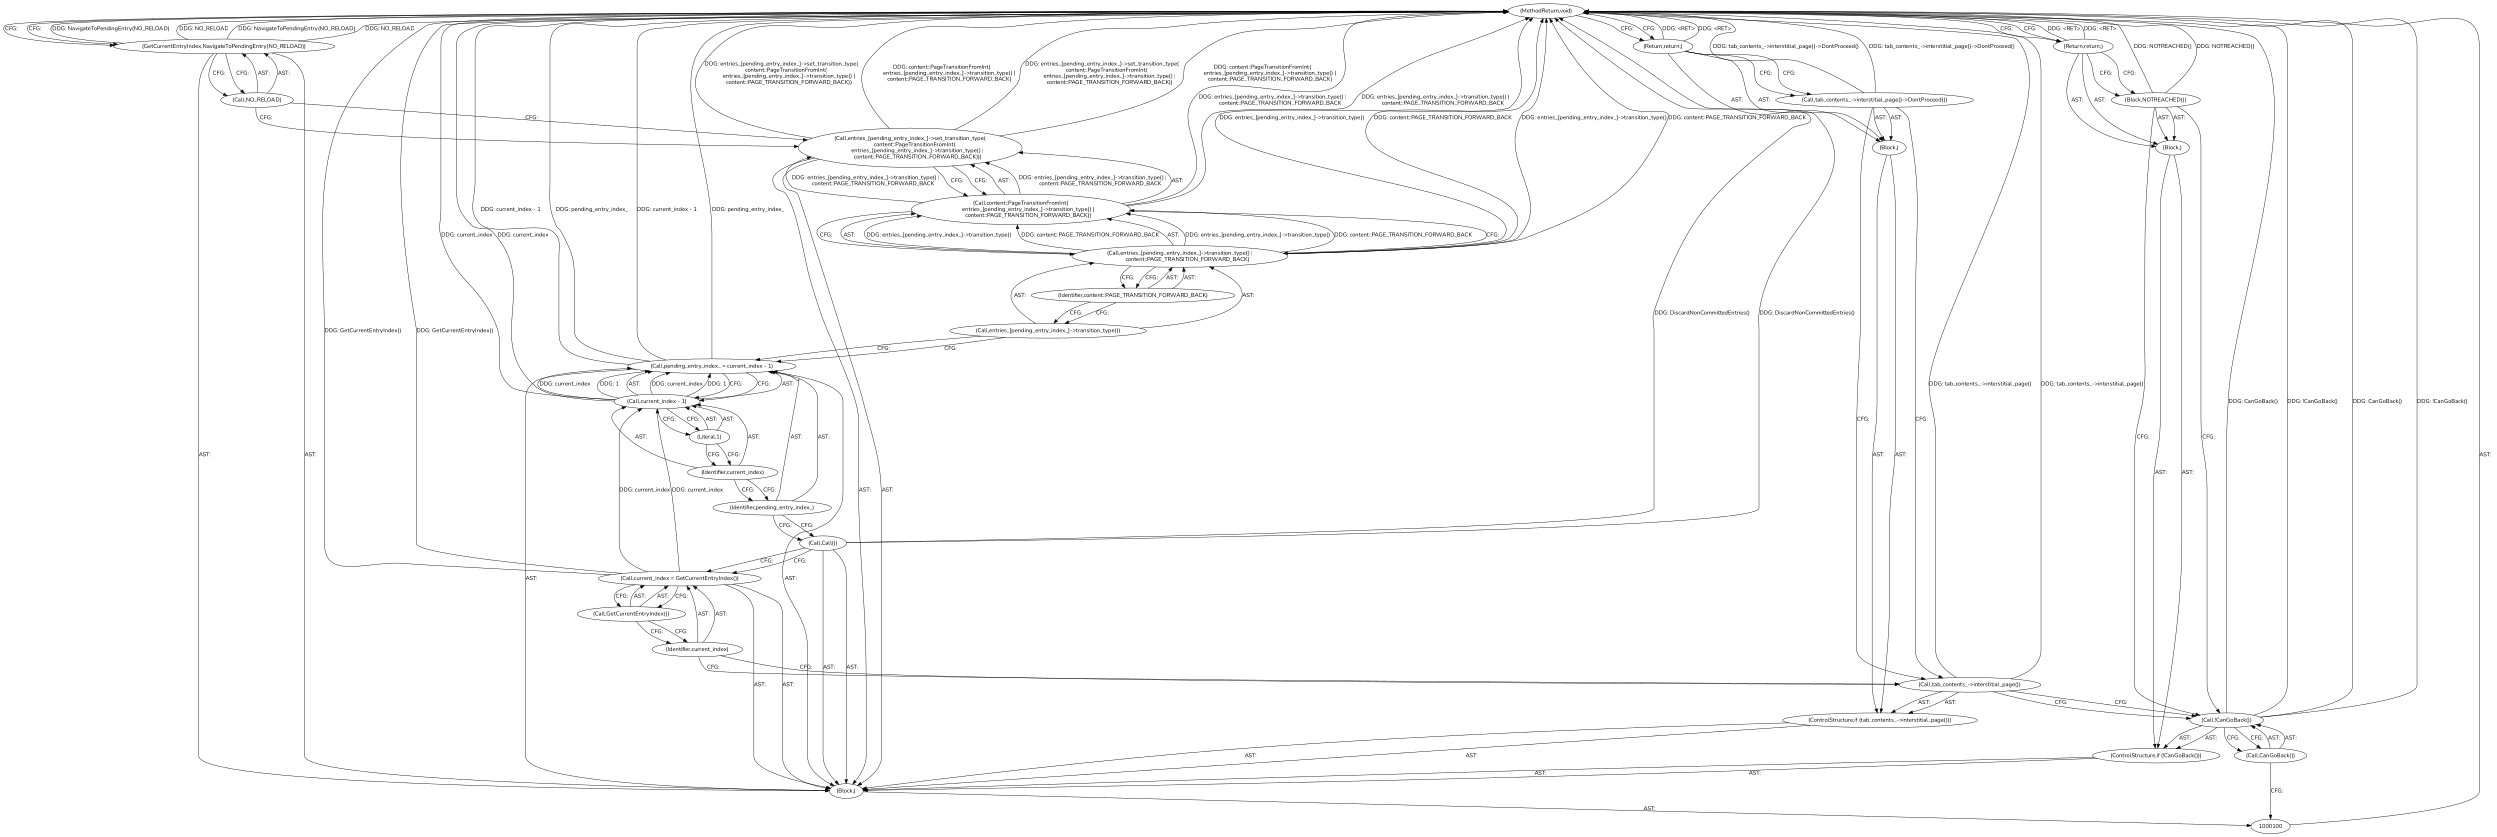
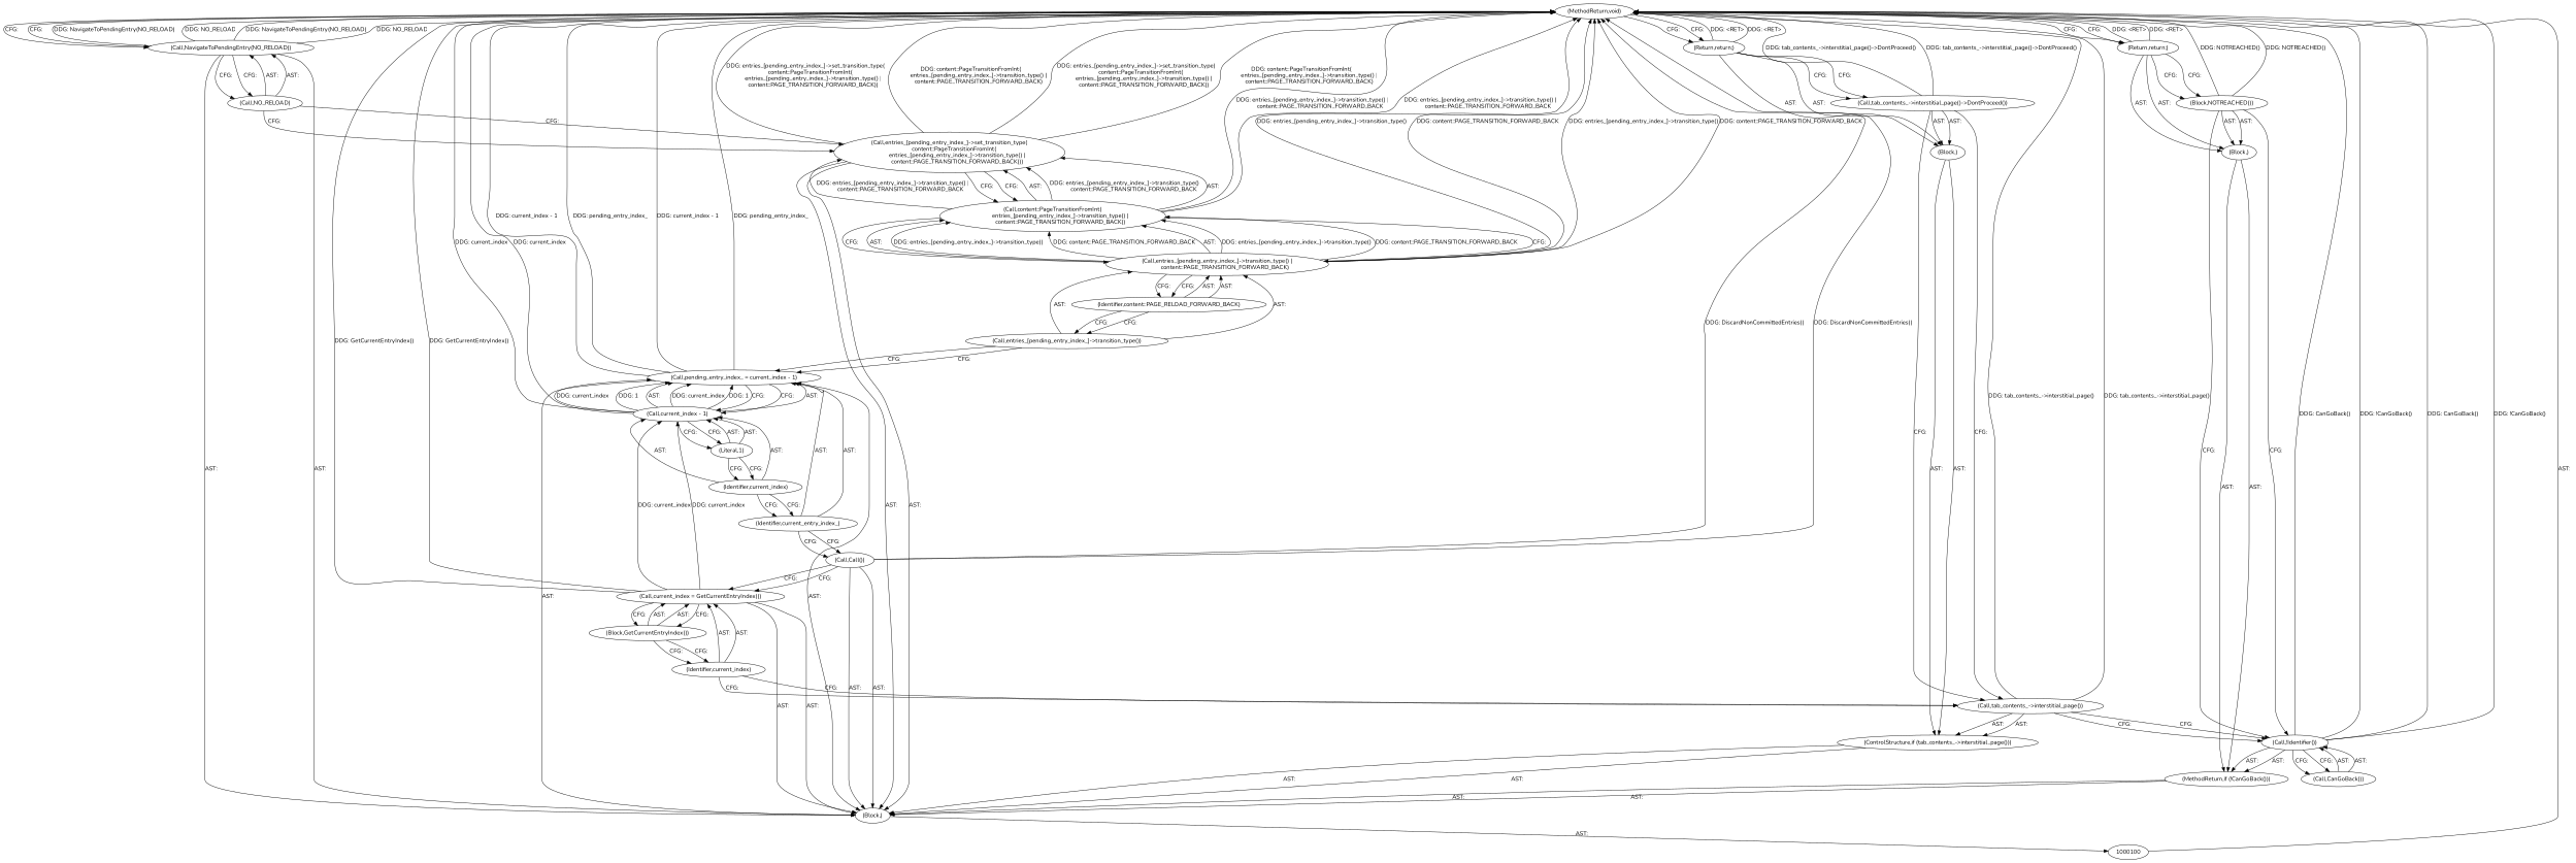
  digraph {
    fontname=Nunito
    node [fontname=Nunito]
    edge [fontname=Nunito]
    n1 [label="(MethodReturn,void)"]
-   n2 [label="(GetCurrentEntryIndex,NavigateToPendingEntry(NO_RELOAD))"]
+   n2 [label="(Call,NavigateToPendingEntry(NO_RELOAD))"]
    n3 [label="(Return,return;)"]
    n4 [label="(Return,return;)"]
    n5 [label="(Block,)"]
    n6 [label="(Call,NO_RELOAD)"]
    n7 [label="(Block,)"]
    n8 [label="(Block,NOTREACHED())"]
    n9 [label="(Block,)"]
    n10 [label="(Call,tab_contents_->interstitial_page()->DontProceed())"]
    1000100
-   n12 [label="(Call,GetCurrentEntryIndex())"]
+   n12 [label="(Block,GetCurrentEntryIndex())"]
    n13 [label="(Call,current_index = GetCurrentEntryIndex())"]
    n14 [label="(Identifier,current_index)"]
    n15 [label="(Call,current_index - 1)"]
    n16 [label="(Call,tab_contents_->interstitial_page())"]
    n17 [label="(Call,pending_entry_index_ = current_index - 1)"]
    n18 [label="(Literal,1)"]
-   n19 [label="(Call,!CanGoBack())"]
+   n19 [label="(Call,!Identifier())"]
    n20 [label="(ControlStructure,if (tab_contents_->interstitial_page()))"]
    n21 [label="(Call,Call())"]
-   n22 [label="(Identifier,pending_entry_index_)"]
+   n22 [label="(Identifier,current_entry_index_)"]
    n23 [label="(Identifier,current_index)"]
    n24 [label="(Call,entries_[pending_entry_index_]->set_transition_type(\n      content::PageTransitionFromInt(\n          entries_[pending_entry_index_]->transition_type() |\n          content::PAGE_TRANSITION_FORWARD_BACK)))"]
    n25 [label="(Call,content::PageTransitionFromInt(\n          entries_[pending_entry_index_]->transition_type() |\n          content::PAGE_TRANSITION_FORWARD_BACK))"]
    n26 [label="(Call,entries_[pending_entry_index_]->transition_type() |\n          content::PAGE_TRANSITION_FORWARD_BACK)"]
-   n27 [label="(Identifier,content::PAGE_TRANSITION_FORWARD_BACK)"]
+   n27 [label="(Identifier,content::PAGE_RELOAD_FORWARD_BACK)"]
    n28 [label="(Call,entries_[pending_entry_index_]->transition_type())"]
-   n29 [label="(ControlStructure,if (!CanGoBack()))"]
+   n29 [label="(MethodReturn,if (!CanGoBack()))"]
    n30 [label="(Call,CanGoBack())"]
    n1 -> n2 [label="CFG: "]
    n1 -> n2 [label="CFG: "]
    n1 -> n3 [label="CFG: "]
    n1 -> n3 [label="CFG: "]
    n1 -> n4 [label="CFG: "]
    n1 -> n4 [label="CFG: "]
    n2 -> n1 [label="DDG: NavigateToPendingEntry(NO_RELOAD)"]
    n2 -> n1 [label="DDG: NO_RELOAD"]
    n2 -> n1 [label="DDG: NavigateToPendingEntry(NO_RELOAD)"]
    n2 -> n1 [label="DDG: NO_RELOAD"]
    n2 -> n5 [label="AST: "]
    n2 -> n5 [label="AST: "]
    n2 -> n6 [label="CFG: "]
    n2 -> n6 [label="CFG: "]
    n3 -> n1 [label="DDG: <RET>"]
    n3 -> n1 [label="DDG: <RET>"]
    n3 -> n7 [label="AST: "]
    n3 -> n7 [label="AST: "]
    n3 -> n8 [label="CFG: "]
    n3 -> n8 [label="CFG: "]
    n4 -> n1 [label="DDG: <RET>"]
    n4 -> n1 [label="DDG: <RET>"]
    n4 -> n9 [label="AST: "]
    n4 -> n9 [label="AST: "]
    n4 -> n10 [label="CFG: "]
    n4 -> n10 [label="CFG: "]
    n5 -> 1000100 [label="AST: "]
    n6 -> n2 [label="AST: "]
    n6 -> n2 [label="AST: "]
    n6 -> n24 [label="CFG: "]
    n6 -> n24 [label="CFG: "]
    n7 -> n29 [label="AST: "]
    n7 -> n29 [label="AST: "]
    n8 -> n1 [label="DDG: NOTREACHED()"]
    n8 -> n1 [label="DDG: NOTREACHED()"]
    n8 -> n7 [label="AST: "]
    n8 -> n7 [label="AST: "]
    n8 -> n19 [label="CFG: "]
    n8 -> n19 [label="CFG: "]
    n9 -> n20 [label="AST: "]
    n9 -> n20 [label="AST: "]
    n10 -> n1 [label="DDG: tab_contents_->interstitial_page()->DontProceed()"]
    n10 -> n1 [label="DDG: tab_contents_->interstitial_page()->DontProceed()"]
    n10 -> n9 [label="AST: "]
    n10 -> n9 [label="AST: "]
    n10 -> n16 [label="CFG: "]
    n10 -> n16 [label="CFG: "]
    1000100 -> n1 [label="AST: "]
    n12 -> n13 [label="AST: "]
    n12 -> n13 [label="AST: "]
    n12 -> n14 [label="CFG: "]
    n12 -> n14 [label="CFG: "]
    n13 -> n1 [label="DDG: GetCurrentEntryIndex()"]
    n13 -> n1 [label="DDG: GetCurrentEntryIndex()"]
    n13 -> n5 [label="AST: "]
    n13 -> n5 [label="AST: "]
    n13 -> n12 [label="CFG: "]
    n13 -> n12 [label="CFG: "]
    n13 -> n15 [label="DDG: current_index"]
    n13 -> n15 [label="DDG: current_index"]
    n14 -> n13 [label="AST: "]
    n14 -> n13 [label="AST: "]
    n14 -> n16 [label="CFG: "]
    n14 -> n16 [label="CFG: "]
    n15 -> n1 [label="DDG: current_index"]
    n15 -> n1 [label="DDG: current_index"]
    n15 -> n17 [label="AST: "]
    n15 -> n17 [label="DDG: current_index"]
    n15 -> n17 [label="DDG: 1"]
    n15 -> n17 [label="AST: "]
    n15 -> n17 [label="DDG: current_index"]
    n15 -> n17 [label="DDG: 1"]
    n15 -> n18 [label="CFG: "]
    n15 -> n18 [label="CFG: "]
    n16 -> n1 [label="DDG: tab_contents_->interstitial_page()"]
    n16 -> n1 [label="DDG: tab_contents_->interstitial_page()"]
    n16 -> n19 [label="CFG: "]
    n16 -> n19 [label="CFG: "]
    n16 -> n20 [label="AST: "]
    n16 -> n20 [label="AST: "]
    n17 -> n1 [label="DDG: current_index - 1"]
    n17 -> n1 [label="DDG: pending_entry_index_"]
    n17 -> n1 [label="DDG: current_index - 1"]
    n17 -> n1 [label="DDG: pending_entry_index_"]
    n17 -> n5 [label="AST: "]
    n17 -> n5 [label="AST: "]
    n17 -> n15 [label="CFG: "]
    n17 -> n15 [label="CFG: "]
    n18 -> n15 [label="AST: "]
    n18 -> n15 [label="AST: "]
    n18 -> n23 [label="CFG: "]
    n18 -> n23 [label="CFG: "]
    n19 -> n1 [label="DDG: CanGoBack()"]
    n19 -> n1 [label="DDG: !CanGoBack()"]
    n19 -> n1 [label="DDG: CanGoBack()"]
    n19 -> n1 [label="DDG: !CanGoBack()"]
    n19 -> n29 [label="AST: "]
    n19 -> n29 [label="AST: "]
    n19 -> n30 [label="CFG: "]
    n19 -> n30 [label="CFG: "]
    n20 -> n5 [label="AST: "]
    n20 -> n5 [label="AST: "]
    n21 -> n1 [label="DDG: DiscardNonCommittedEntries()"]
    n21 -> n1 [label="DDG: DiscardNonCommittedEntries()"]
    n21 -> n5 [label="AST: "]
    n21 -> n5 [label="AST: "]
    n21 -> n13 [label="CFG: "]
    n21 -> n13 [label="CFG: "]
    n22 -> n17 [label="AST: "]
    n22 -> n17 [label="AST: "]
    n22 -> n21 [label="CFG: "]
    n22 -> n21 [label="CFG: "]
    n23 -> n15 [label="AST: "]
    n23 -> n15 [label="AST: "]
    n23 -> n22 [label="CFG: "]
    n23 -> n22 [label="CFG: "]
    n24 -> n1 [label="DDG: entries_[pending_entry_index_]->set_transition_type(\n      content::PageTransitionFromInt(\n          entries_[pending_entry_index_]->transition_type() |\n          content::PAGE_TRANSITION_FORWARD_BACK))"]
    n24 -> n1 [label="DDG: content::PageTransitionFromInt(\n          entries_[pending_entry_index_]->transition_type() |\n          content::PAGE_TRANSITION_FORWARD_BACK)"]
    n24 -> n1 [label="DDG: entries_[pending_entry_index_]->set_transition_type(\n      content::PageTransitionFromInt(\n          entries_[pending_entry_index_]->transition_type() |\n          content::PAGE_TRANSITION_FORWARD_BACK))"]
    n24 -> n1 [label="DDG: content::PageTransitionFromInt(\n          entries_[pending_entry_index_]->transition_type() |\n          content::PAGE_TRANSITION_FORWARD_BACK)"]
    n24 -> n5 [label="AST: "]
    n24 -> n5 [label="AST: "]
    n24 -> n25 [label="CFG: "]
    n24 -> n25 [label="CFG: "]
    n25 -> n1 [label="DDG: entries_[pending_entry_index_]->transition_type() |\n          content::PAGE_TRANSITION_FORWARD_BACK"]
    n25 -> n1 [label="DDG: entries_[pending_entry_index_]->transition_type() |\n          content::PAGE_TRANSITION_FORWARD_BACK"]
    n25 -> n24 [label="AST: "]
    n25 -> n24 [label="DDG: entries_[pending_entry_index_]->transition_type() |\n          content::PAGE_TRANSITION_FORWARD_BACK"]
    n25 -> n24 [label="AST: "]
    n25 -> n24 [label="DDG: entries_[pending_entry_index_]->transition_type() |\n          content::PAGE_TRANSITION_FORWARD_BACK"]
    n25 -> n26 [label="CFG: "]
    n25 -> n26 [label="CFG: "]
    n26 -> n1 [label="DDG: entries_[pending_entry_index_]->transition_type()"]
    n26 -> n1 [label="DDG: content::PAGE_TRANSITION_FORWARD_BACK"]
    n26 -> n1 [label="DDG: entries_[pending_entry_index_]->transition_type()"]
    n26 -> n1 [label="DDG: content::PAGE_TRANSITION_FORWARD_BACK"]
    n26 -> n25 [label="AST: "]
    n26 -> n25 [label="DDG: entries_[pending_entry_index_]->transition_type()"]
    n26 -> n25 [label="DDG: content::PAGE_TRANSITION_FORWARD_BACK"]
    n26 -> n25 [label="AST: "]
    n26 -> n25 [label="DDG: entries_[pending_entry_index_]->transition_type()"]
    n26 -> n25 [label="DDG: content::PAGE_TRANSITION_FORWARD_BACK"]
    n26 -> n27 [label="CFG: "]
    n26 -> n27 [label="CFG: "]
    n27 -> n26 [label="AST: "]
    n27 -> n26 [label="AST: "]
    n27 -> n28 [label="CFG: "]
    n27 -> n28 [label="CFG: "]
    n28 -> n17 [label="CFG: "]
    n28 -> n17 [label="CFG: "]
    n28 -> n26 [label="AST: "]
    n28 -> n26 [label="AST: "]
    n29 -> n5 [label="AST: "]
    n29 -> n5 [label="AST: "]
-   n30 -> 1000100 [label="CFG: "]
    n30 -> n19 [label="AST: "]
    n30 -> n19 [label="AST: "]
  }
